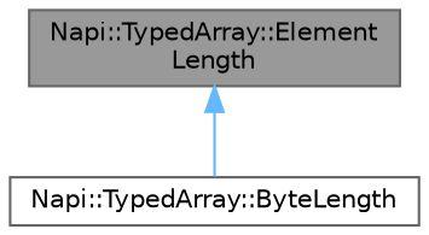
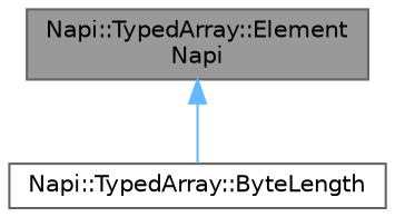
  digraph {
    rankdir=TB
    node [fontname=Helvetica fontsize=10 shape=box style=filled]
-   n1 [color=gray40 fillcolor=grey60 fontcolor=black height=0.2 label="Napi::TypedArray::Element\lLength" width=0.4]
+   n1 [color=gray40 fillcolor=grey60 fontcolor=black height=0.2 label="Napi::TypedArray::Element\lNapi" width=0.4]
    n2 [color=grey40 fillcolor=white height=0.2 label="Napi::TypedArray::ByteLength" width=0.4]
    n1 -> n2 [color=steelblue1 dir=back fontname=Helvetica fontsize=10 labelfontname=Helvetica labelfontsize=10 style=solid]
  }
